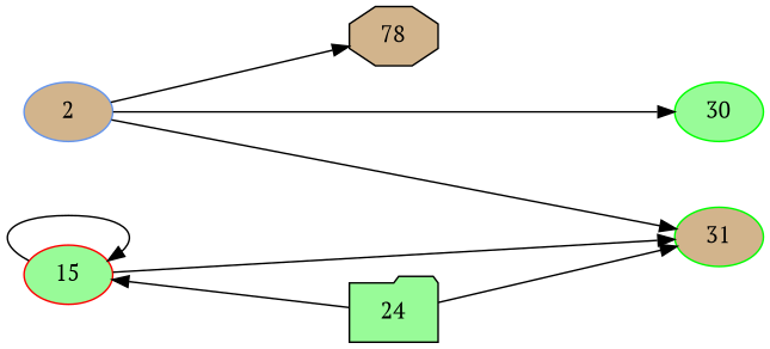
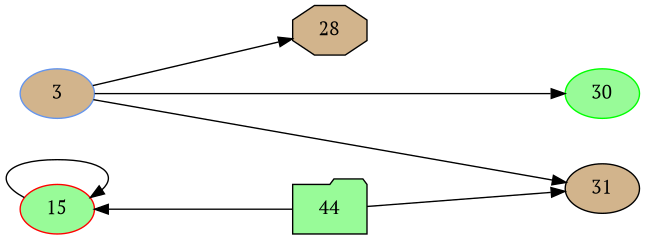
  digraph {
    fontname="PT Serif"
    rankdir=LR
    ranksep=2.0
    node [color=black fillcolor=tan fontname="PT Serif" shape=ellipse style=filled]
    edge [fontname="PT Serif"]
-   3 [color=cornflowerblue label=2]
+   3 [color=cornflowerblue]
    15 [color=red fillcolor=palegreen]
-   24 [fillcolor=palegreen shape=folder]
-   28 [shape=octagon label=78]
+   24 [fillcolor=palegreen shape=folder label=44]
+   28 [shape=octagon]
    30 [color=green fillcolor=palegreen]
-   31 [color=green]
+   31
    subgraph sub_1 {
      rank=same
      3
      15
    }
    subgraph sub_2 {
      rank=same
      24
      28
    }
    subgraph sub_3 {
      rank=same
      30
      31
    }
    3 -> 28
    3 -> 30
    3 -> 31
    15 -> 15
-   15 -> 31
    24 -> 15
    24 -> 31
  }
